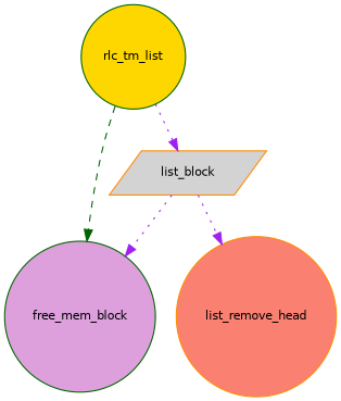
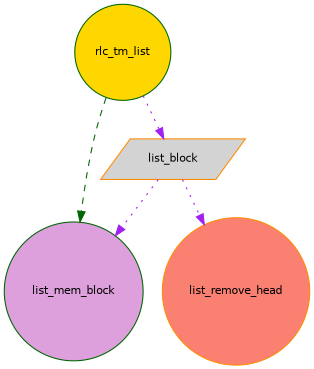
  digraph {
    rankdir=TB
    node [color=darkgreen fontname=Helvetica fontsize=10 shape=circle style=filled]
    edge [color=purple fontname=Helvetica fontsize=10 labelfontname=Helvetica labelfontsize=10 style=dotted]
    n1 [fillcolor=gold fontcolor=black height=0.2 label=rlc_tm_list width=0.4]
-   n2 [fillcolor=plum height=0.2 label=free_mem_block width=0.4]
+   n2 [fillcolor=plum height=0.2 label=list_mem_block width=0.4]
    n3 [color=darkorange fillcolor=lightgrey height=0.2 label=list_block shape=parallelogram width=0.4]
    n4 [color=darkorange fillcolor=salmon height=0.2 label=list_remove_head width=0.4]
    n1 -> n2 [color=darkgreen style=dashed]
    n1 -> n3
    n3 -> n2
    n3 -> n4
  }
